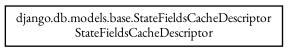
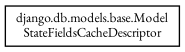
  digraph {
    rankdir=TB
    fontname="EB Garamond"
-   n1 [color=black fillcolor=white fontname="EB Garamond" fontsize=10 height=0.2 label="django.db.models.base.StateFieldsCacheDescriptor\lStateFieldsCacheDescriptor" shape=record style=filled width=0.4]
+   n1 [color=black fillcolor=white fontname="EB Garamond" fontsize=10 height=0.2 label="django.db.models.base.Model\lStateFieldsCacheDescriptor" shape=record style=filled width=0.4]
  }
